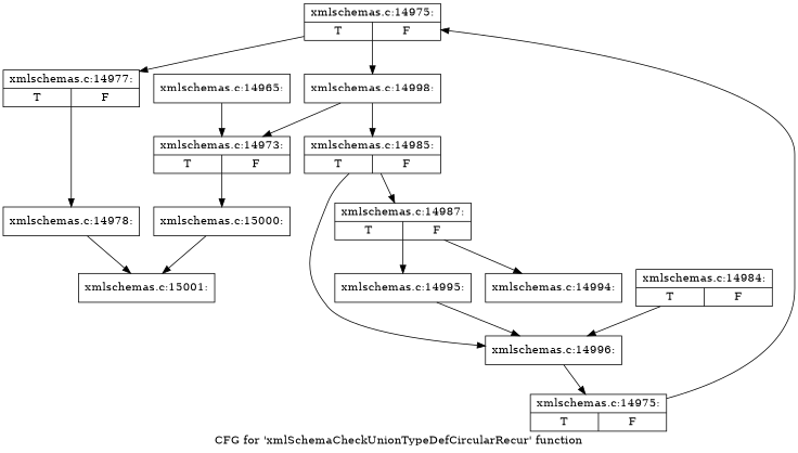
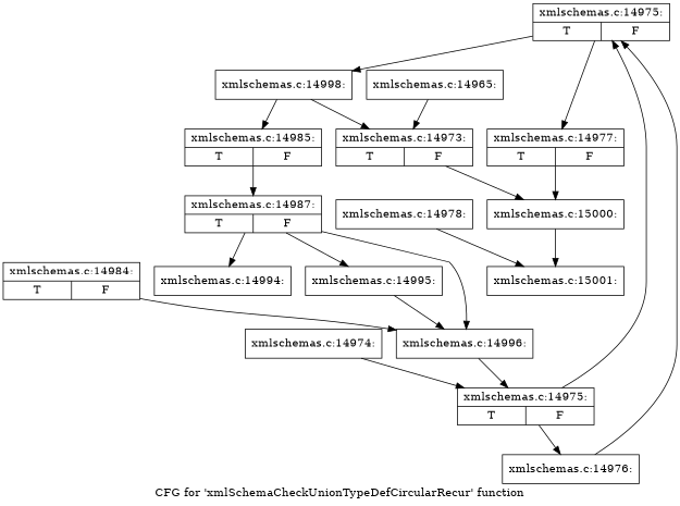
  digraph {
    label="CFG for 'xmlSchemaCheckUnionTypeDefCircularRecur' function"
    node [shape=record]
    n1 [label="{xmlschemas.c:14965:}"]
    n2 [label="{xmlschemas.c:14973:|{<s0>T|<s1>F}}"]
    n3 [label="{xmlschemas.c:15000:}"]
+   n4 [label="{xmlschemas.c:14974:}"]
    n5 [label="{xmlschemas.c:14975:|{<s0>T|<s1>F}}"]
    n6 [label="{xmlschemas.c:15001:}"]
+   n7 [label="{xmlschemas.c:14976:}"]
    n8 [label="{xmlschemas.c:14975:|{<s0>T|<s1>F}}"]
    n9 [label="{xmlschemas.c:14977:|{<s0>T|<s1>F}}"]
    n10 [label="{xmlschemas.c:14998:}"]
    n11 [label="{xmlschemas.c:14978:}"]
    n12 [label="{xmlschemas.c:14985:|{<s0>T|<s1>F}}"]
    n13 [label="{xmlschemas.c:14984:|{<s0>T|<s1>F}}"]
    n14 [label="{xmlschemas.c:14996:}"]
    n15 [label="{xmlschemas.c:14987:|{<s0>T|<s1>F}}"]
    n16 [label="{xmlschemas.c:14994:}"]
    n17 [label="{xmlschemas.c:14995:}"]
    n1 -> n2
    n2 -> n3
    n3 -> n6
+   n4 -> n5
+   n5 -> n7
    n5 -> n8
+   n7 -> n8
    n8 -> n9
    n8 -> n10
-   n9 -> n11
+   n9 -> n3
    n10 -> n2
    n10 -> n12
    n11 -> n6
-   n12 -> n14
+   n15 -> n14
    n12 -> n15
    n13 -> n14
    n14 -> n5
    n15 -> n16
    n15 -> n17
    n17 -> n14
  }
